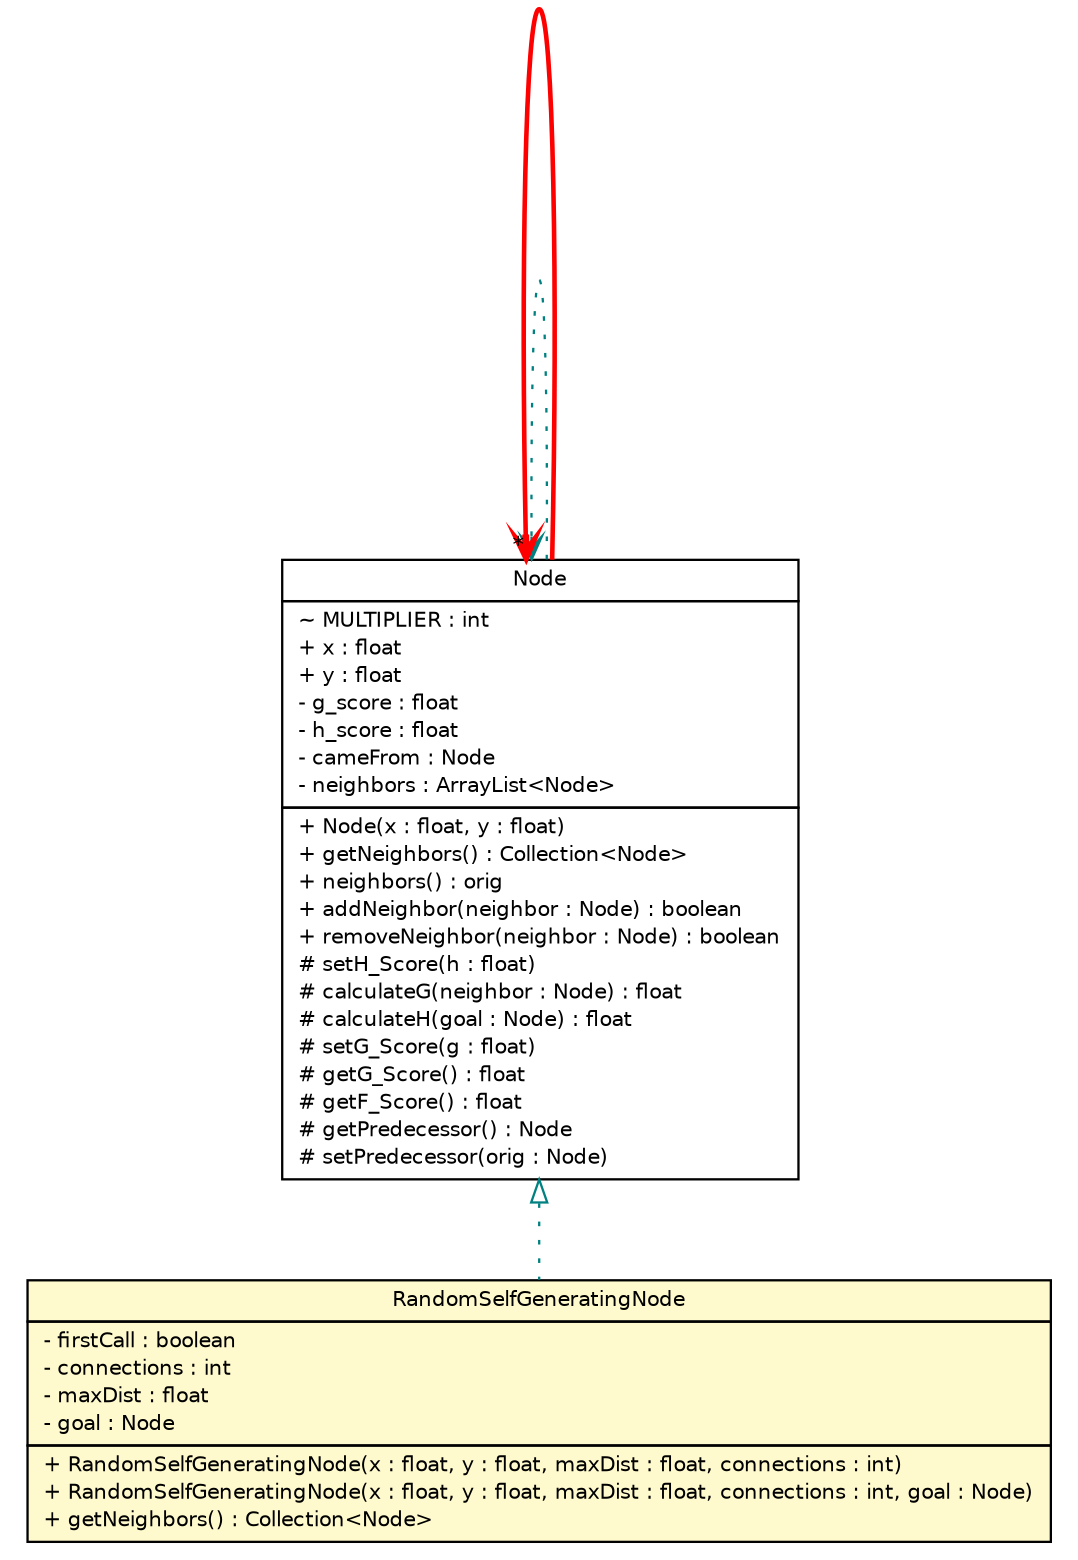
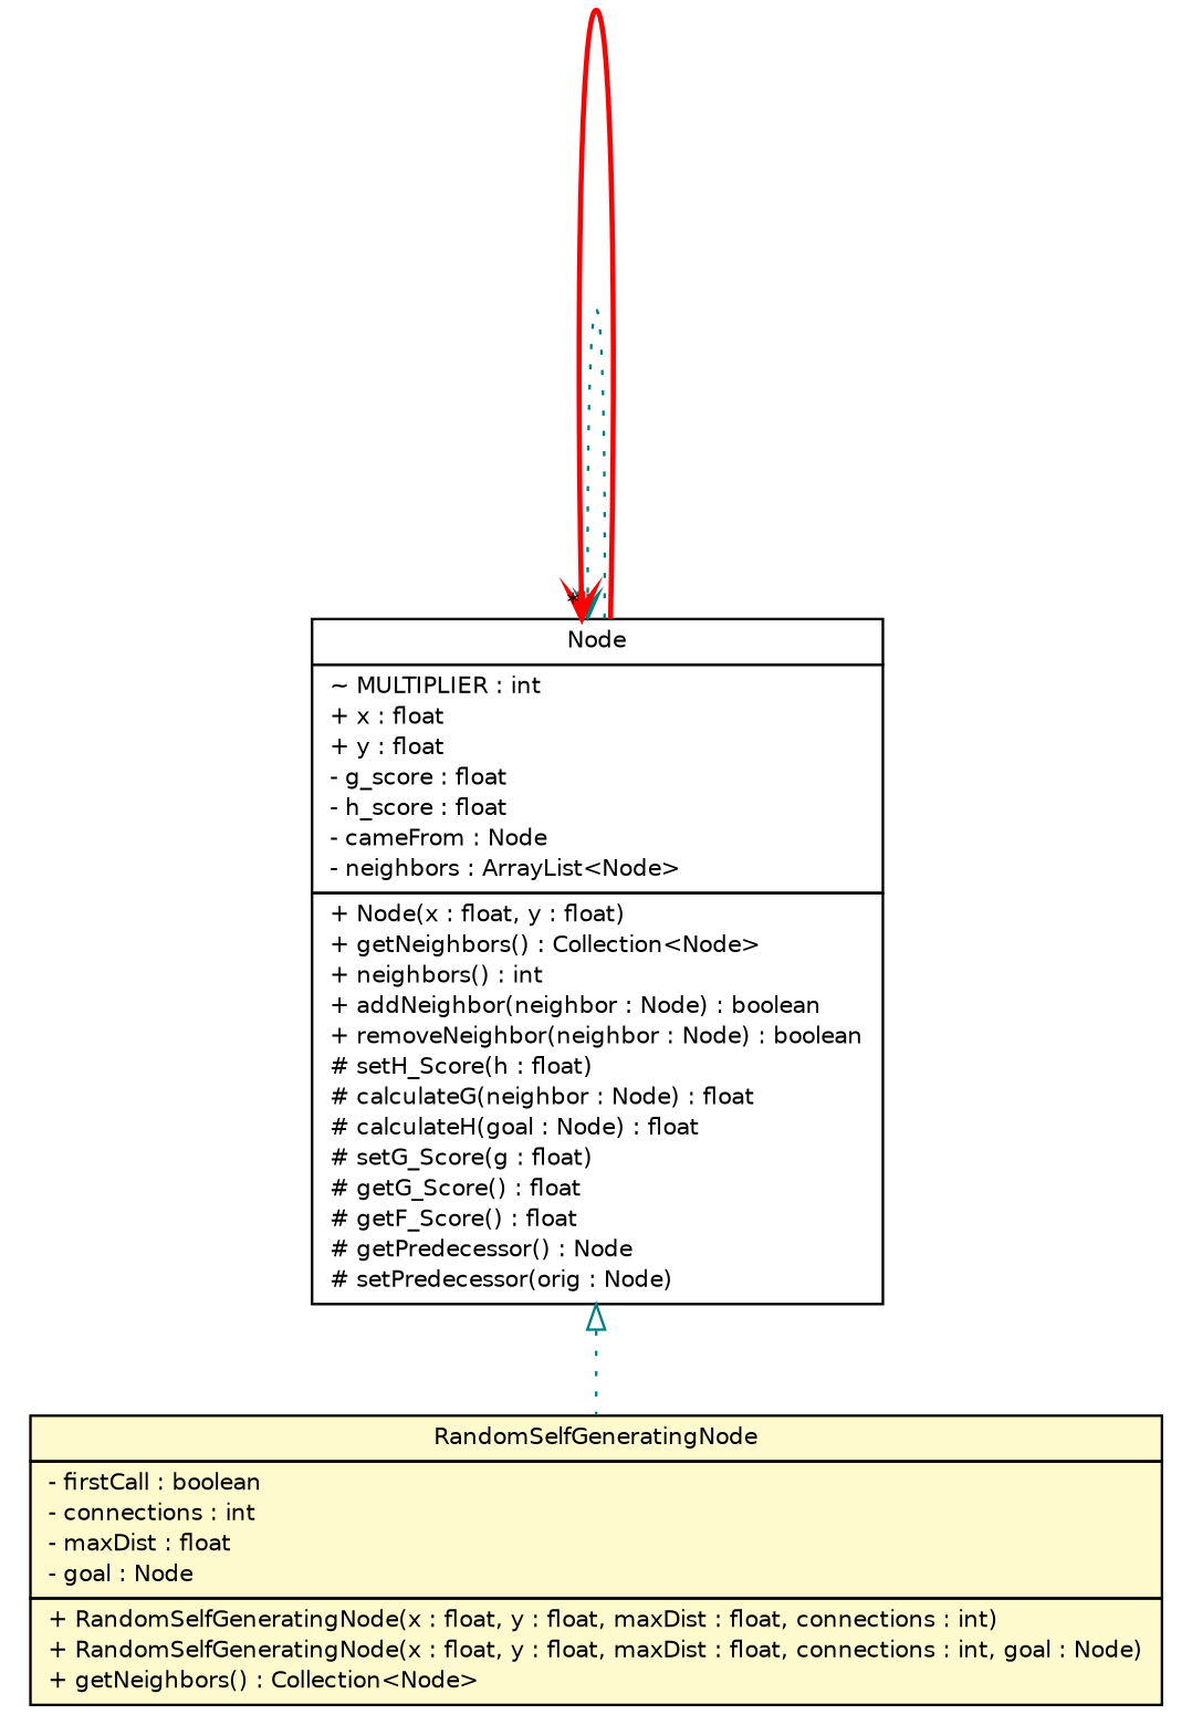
  digraph {
    nodesep=0.25
    ranksep=0.5
    node [fontcolor=black fontname=Helvetica fontsize=9.0 shape=plaintext]
    edge [arrowhead=open color=teal fontcolor=black fontname=Helvetica fontsize=10.0 headport=p labelfontname=Helvetica labelfontsize=10 tailport=p style=dotted]
-   n1 [label=<<table title="lejos.robotics.pathfinding.Node" border="0" cellborder="1" cellspacing="0" cellpadding="2" port="p" href="./Node.html"> 		<tr><td><table border="0" cellspacing="0" cellpadding="1"> <tr><td align="center" balign="center"> Node </td></tr> 		</table></td></tr> 		<tr><td><table border="0" cellspacing="0" cellpadding="1"> <tr><td align="left" balign="left"> ~ MULTIPLIER : int </td></tr> <tr><td align="left" balign="left"> + x : float </td></tr> <tr><td align="left" balign="left"> + y : float </td></tr> <tr><td align="left" balign="left"> - g_score : float </td></tr> <tr><td align="left" balign="left"> - h_score : float </td></tr> <tr><td align="left" balign="left"> - cameFrom : Node </td></tr> <tr><td align="left" balign="left"> - neighbors : ArrayList&lt;Node&gt; </td></tr> 		</table></td></tr> 		<tr><td><table border="0" cellspacing="0" cellpadding="1"> <tr><td align="left" balign="left"> + Node(x : float, y : float) </td></tr> <tr><td align="left" balign="left"> + getNeighbors() : Collection&lt;Node&gt; </td></tr> <tr><td align="left" balign="left"> + neighbors() : orig </td></tr> <tr><td align="left" balign="left"> + addNeighbor(neighbor : Node) : boolean </td></tr> <tr><td align="left" balign="left"> + removeNeighbor(neighbor : Node) : boolean </td></tr> <tr><td align="left" balign="left"> # setH_Score(h : float) </td></tr> <tr><td align="left" balign="left"> # calculateG(neighbor : Node) : float </td></tr> <tr><td align="left" balign="left"> # calculateH(goal : Node) : float </td></tr> <tr><td align="left" balign="left"> # setG_Score(g : float) </td></tr> <tr><td align="left" balign="left"> # getG_Score() : float </td></tr> <tr><td align="left" balign="left"> # getF_Score() : float </td></tr> <tr><td align="left" balign="left"> # getPredecessor() : Node </td></tr> <tr><td align="left" balign="left"> # setPredecessor(orig : Node) </td></tr> 		</table></td></tr> 		</table>>]
+   n1 [label=<<table title="lejos.robotics.pathfinding.Node" border="0" cellborder="1" cellspacing="0" cellpadding="2" port="p" href="./Node.html"> 		<tr><td><table border="0" cellspacing="0" cellpadding="1"> <tr><td align="center" balign="center"> Node </td></tr> 		</table></td></tr> 		<tr><td><table border="0" cellspacing="0" cellpadding="1"> <tr><td align="left" balign="left"> ~ MULTIPLIER : int </td></tr> <tr><td align="left" balign="left"> + x : float </td></tr> <tr><td align="left" balign="left"> + y : float </td></tr> <tr><td align="left" balign="left"> - g_score : float </td></tr> <tr><td align="left" balign="left"> - h_score : float </td></tr> <tr><td align="left" balign="left"> - cameFrom : Node </td></tr> <tr><td align="left" balign="left"> - neighbors : ArrayList&lt;Node&gt; </td></tr> 		</table></td></tr> 		<tr><td><table border="0" cellspacing="0" cellpadding="1"> <tr><td align="left" balign="left"> + Node(x : float, y : float) </td></tr> <tr><td align="left" balign="left"> + getNeighbors() : Collection&lt;Node&gt; </td></tr> <tr><td align="left" balign="left"> + neighbors() : int </td></tr> <tr><td align="left" balign="left"> + addNeighbor(neighbor : Node) : boolean </td></tr> <tr><td align="left" balign="left"> + removeNeighbor(neighbor : Node) : boolean </td></tr> <tr><td align="left" balign="left"> # setH_Score(h : float) </td></tr> <tr><td align="left" balign="left"> # calculateG(neighbor : Node) : float </td></tr> <tr><td align="left" balign="left"> # calculateH(goal : Node) : float </td></tr> <tr><td align="left" balign="left"> # setG_Score(g : float) </td></tr> <tr><td align="left" balign="left"> # getG_Score() : float </td></tr> <tr><td align="left" balign="left"> # getF_Score() : float </td></tr> <tr><td align="left" balign="left"> # getPredecessor() : Node </td></tr> <tr><td align="left" balign="left"> # setPredecessor(orig : Node) </td></tr> 		</table></td></tr> 		</table>>]
    n2 [label=<<table title="lejos.robotics.pathfinding.RandomSelfGeneratingNode" border="0" cellborder="1" cellspacing="0" cellpadding="2" port="p" bgcolor="lemonChiffon" href="./RandomSelfGeneratingNode.html"> 		<tr><td><table border="0" cellspacing="0" cellpadding="1"> <tr><td align="center" balign="center"> RandomSelfGeneratingNode </td></tr> 		</table></td></tr> 		<tr><td><table border="0" cellspacing="0" cellpadding="1"> <tr><td align="left" balign="left"> - firstCall : boolean </td></tr> <tr><td align="left" balign="left"> - connections : int </td></tr> <tr><td align="left" balign="left"> - maxDist : float </td></tr> <tr><td align="left" balign="left"> - goal : Node </td></tr> 		</table></td></tr> 		<tr><td><table border="0" cellspacing="0" cellpadding="1"> <tr><td align="left" balign="left"> + RandomSelfGeneratingNode(x : float, y : float, maxDist : float, connections : int) </td></tr> <tr><td align="left" balign="left"> + RandomSelfGeneratingNode(x : float, y : float, maxDist : float, connections : int, goal : Node) </td></tr> <tr><td align="left" balign="left"> + getNeighbors() : Collection&lt;Node&gt; </td></tr> 		</table></td></tr> 		</table>>]
    n1 -> n1
    n1 -> n1 [color=red headlabel="*" style=bold]
    n1 -> n2 [arrowtail=empty dir=back fontsize=10 arrowhead="" fontcolor=""]
  }
